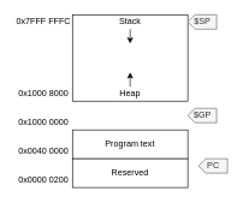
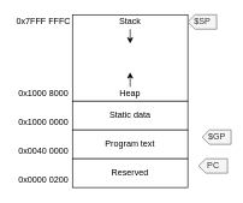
  <mxCell id="0" />
  <mxCell id="1" parent="0" />
  <mxCell id="2" value="" style="rounded=0;whiteSpace=wrap;html=1;" vertex="1" parent="1"><mxGeometry x="100" y="20" width="160" height="120" as="geometry" /></mxCell>
  <mxCell id="3" value="Stack" style="text;html=1;align=center;verticalAlign=middle;whiteSpace=wrap;rounded=0;" vertex="1" parent="1"><mxGeometry x="100" y="20" width="160" height="20" as="geometry" /></mxCell>
  <mxCell id="4" value="Heap" style="text;html=1;align=center;verticalAlign=middle;whiteSpace=wrap;rounded=0;" vertex="1" parent="1"><mxGeometry x="100" y="120" width="160" height="20" as="geometry" /></mxCell>
  <mxCell id="5" value="" style="endArrow=classic;html=1;rounded=0;exitX=0.5;exitY=0;exitDx=0;exitDy=0;" edge="1" parent="1" source="4"><mxGeometry width="50" height="50" relative="1" as="geometry"><mxPoint x="170" y="110" as="sourcePoint" /><mxPoint x="180" y="100" as="targetPoint" /></mxGeometry></mxCell>
  <mxCell id="6" style="edgeStyle=orthogonalEdgeStyle;rounded=0;orthogonalLoop=1;jettySize=auto;html=1;exitX=0.5;exitY=1;exitDx=0;exitDy=0;" edge="1" parent="1" source="3"><mxGeometry relative="1" as="geometry"><mxPoint x="180" y="60" as="targetPoint" /></mxGeometry></mxCell>
  <mxCell id="7" value="0x7FFF FFFC" style="text;html=1;align=center;verticalAlign=middle;whiteSpace=wrap;rounded=0;" vertex="1" parent="1"><mxGeometry x="20" y="20" width="80" height="20" as="geometry" /></mxCell>
  <mxCell id="8" value="0x1000 8000" style="text;html=1;align=center;verticalAlign=middle;whiteSpace=wrap;rounded=0;" vertex="1" parent="1"><mxGeometry x="20" y="120" width="80" height="20" as="geometry" /></mxCell>
+ <mxCell id="9" value="Static data" style="rounded=0;whiteSpace=wrap;html=1;" vertex="1" parent="1"><mxGeometry x="100" y="140" width="160" height="40" as="geometry" /></mxCell>
  <mxCell id="10" value="0x1000 0000" style="text;html=1;align=center;verticalAlign=middle;whiteSpace=wrap;rounded=0;" vertex="1" parent="1"><mxGeometry x="20" y="160" width="80" height="20" as="geometry" /></mxCell>
  <mxCell id="11" value="Program text" style="rounded=0;whiteSpace=wrap;html=1;" vertex="1" parent="1"><mxGeometry x="100" y="180" width="160" height="40" as="geometry" /></mxCell>
  <mxCell id="12" value="Reserved" style="rounded=0;whiteSpace=wrap;html=1;" vertex="1" parent="1"><mxGeometry x="100" y="220" width="160" height="40" as="geometry" /></mxCell>
  <mxCell id="13" value="0x0000 0200" style="text;html=1;align=center;verticalAlign=middle;whiteSpace=wrap;rounded=0;" vertex="1" parent="1"><mxGeometry x="20" y="240" width="80" height="20" as="geometry" /></mxCell>
  <mxCell id="14" value="0x0040 0000" style="text;html=1;align=center;verticalAlign=middle;whiteSpace=wrap;rounded=0;" vertex="1" parent="1"><mxGeometry x="20" y="200" width="80" height="20" as="geometry" /></mxCell>
  <mxCell id="15" value="PC" style="html=1;shadow=0;dashed=0;align=center;verticalAlign=middle;shape=mxgraph.arrows2.arrow;dy=0;dx=10;notch=0;flipH=1;fillColor=#f5f5f5;fontColor=#333333;strokeColor=#666666;" vertex="1" parent="1"><mxGeometry x="275" y="220" width="40" height="20" as="geometry" /></mxCell>
- <mxCell id="16" value="$GP" style="html=1;shadow=0;dashed=0;align=center;verticalAlign=middle;shape=mxgraph.arrows2.arrow;dy=0;dx=10;notch=0;flipH=1;fillColor=#f5f5f5;fontColor=#333333;strokeColor=#666666;" vertex="1" parent="1"><mxGeometry x="260" y="150" width="40" height="20" as="geometry" /></mxCell>
+ <mxCell id="16" value="$GP" style="html=1;shadow=0;dashed=0;align=center;verticalAlign=middle;shape=mxgraph.arrows2.arrow;dy=0;dx=10;notch=0;flipH=1;fillColor=#f5f5f5;fontColor=#333333;strokeColor=#666666;" vertex="1" parent="1"><mxGeometry x="280" y="180" width="40" height="20" as="geometry" /></mxCell>
  <mxCell id="17" value="$SP" style="html=1;shadow=0;dashed=0;align=center;verticalAlign=middle;shape=mxgraph.arrows2.arrow;dy=0;dx=10;notch=0;flipH=1;fillColor=#f5f5f5;fontColor=#333333;strokeColor=#666666;" vertex="1" parent="1"><mxGeometry x="260" y="20" width="40" height="20" as="geometry" /></mxCell>
